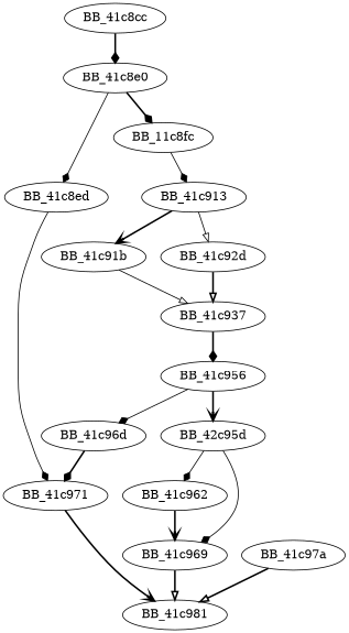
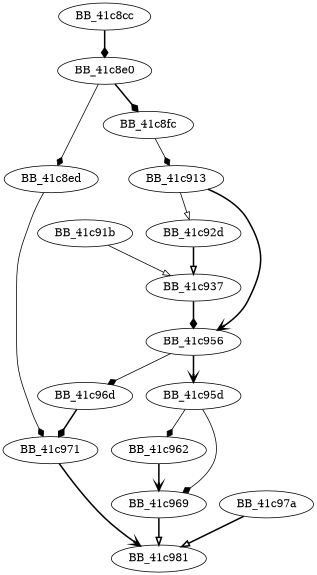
  digraph {
    edge [arrowhead=diamond style=bold]
    BB_41c8cc
    BB_41c8e0
    BB_41c8ed
-   BB_41c8fc [label=BB_11c8fc]
+   BB_41c8fc
    BB_41c971
    n6 [label=BB_41c913]
    BB_41c981
    BB_41c91b
    BB_41c92d
    BB_41c97a
    BB_41c937
    BB_41c956
-   BB_41c95d [label=BB_42c95d]
+   BB_41c95d
    BB_41c96d
    BB_41c962
    BB_41c969
    BB_41c8cc -> BB_41c8e0
    BB_41c8e0 -> BB_41c8ed [style=solid]
    BB_41c8e0 -> BB_41c8fc
    BB_41c8ed -> BB_41c971 [style=solid]
    BB_41c8fc -> n6 [style=solid]
    BB_41c971 -> BB_41c981 [arrowhead=vee]
-   n6 -> BB_41c91b [arrowhead=vee]
+   n6 -> BB_41c956 [arrowhead=vee]
    n6 -> BB_41c92d [arrowhead=onormal style=solid]
    BB_41c91b -> BB_41c937 [arrowhead=onormal style=solid]
    BB_41c92d -> BB_41c937 [arrowhead=onormal]
    BB_41c97a -> BB_41c981 [arrowhead=onormal]
    BB_41c937 -> BB_41c956
    BB_41c956 -> BB_41c95d [arrowhead=vee]
    BB_41c956 -> BB_41c96d [style=solid]
    BB_41c95d -> BB_41c962 [style=solid]
    BB_41c95d -> BB_41c969 [style=solid]
    BB_41c96d -> BB_41c971
    BB_41c962 -> BB_41c969 [arrowhead=vee]
    BB_41c969 -> BB_41c981 [arrowhead=onormal]
  }
